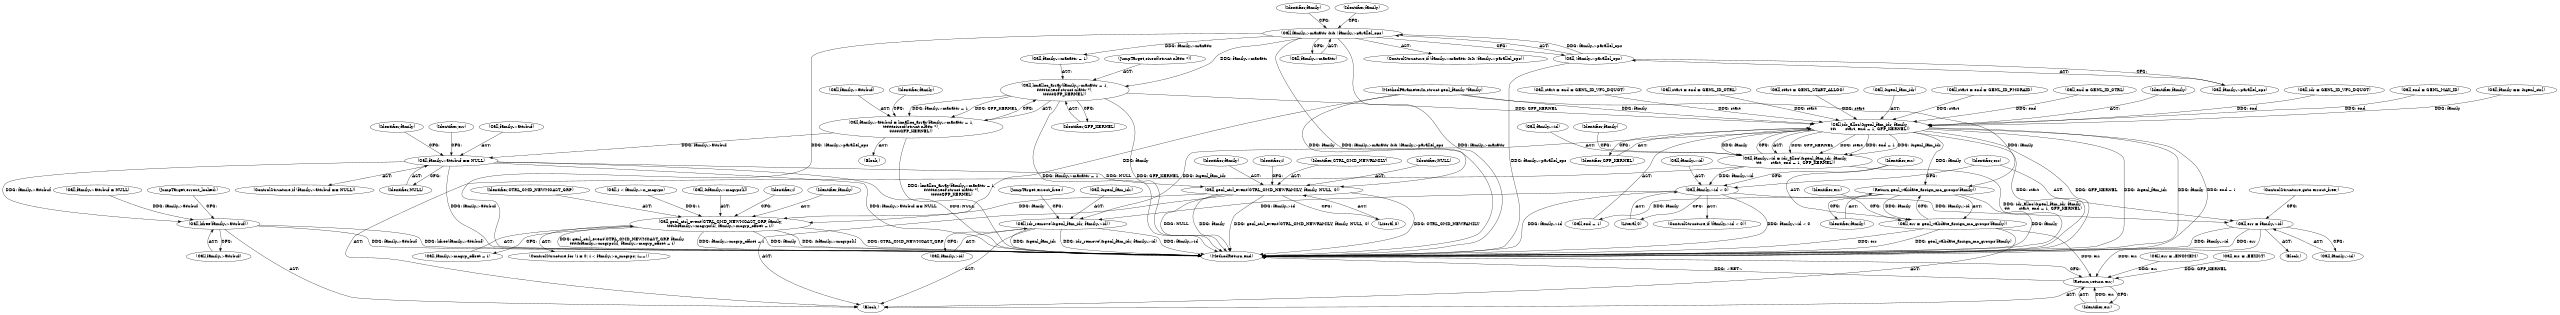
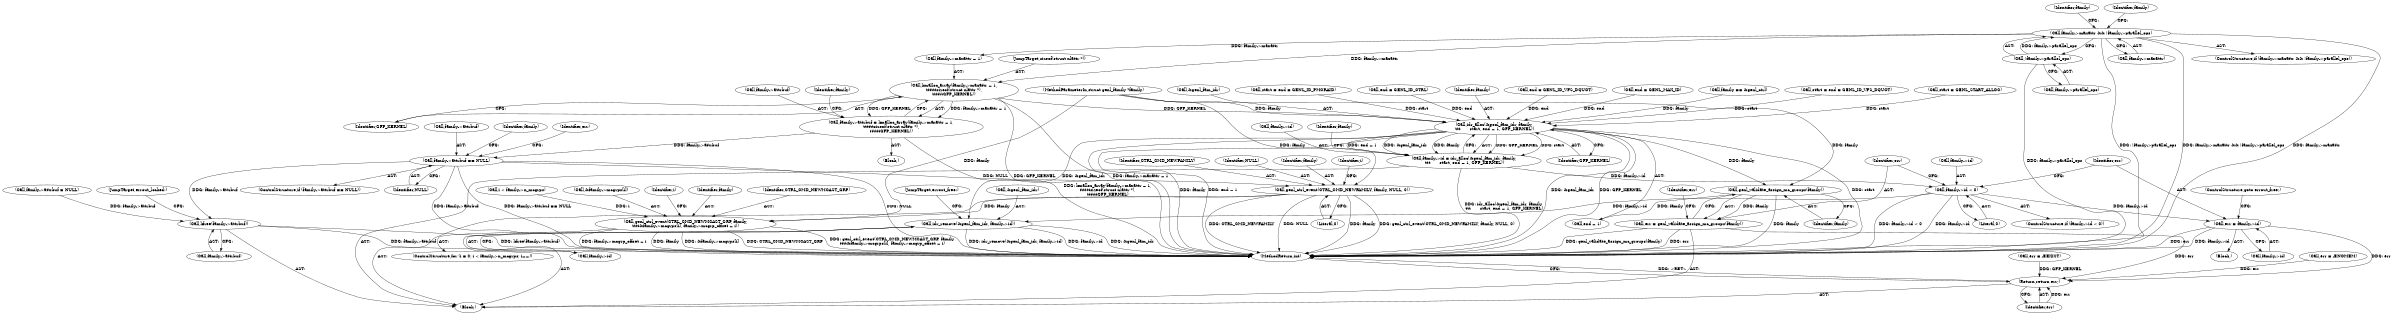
  digraph {
    n1 [label="(Call,kmalloc_array(family->maxattr + 1,\n\t\t\t\t\t\tsizeof(struct nlattr *),\n\t\t\t\t\t\tGFP_KERNEL))"]
    n2 [label="(Call,family->attrbuf = kmalloc_array(family->maxattr + 1,\n\t\t\t\t\t\tsizeof(struct nlattr *),\n\t\t\t\t\t\tGFP_KERNEL))"]
    n3 [label="(Call,idr_alloc(&genl_fam_idr, family,\n \t\t\t       start, end + 1, GFP_KERNEL))"]
    n4 [label="(Identifier,GFP_KERNEL)"]
-   n5 [label="(MethodReturn,end)"]
+   n5 [label="(MethodReturn,int)"]
    n6 [label="(Call,family->attrbuf == NULL)"]
    n7 [label="(Block,)"]
    n8 [label="(Call,family->id = idr_alloc(&genl_fam_idr, family,\n \t\t\t       start, end + 1, GFP_KERNEL))"]
    n9 [label="(Call,idr_remove(&genl_fam_idr, family->id))"]
-   n10 [label="(Return,genl_validate_assign_mc_groups(family))"]
+   n10 [label="(Call,genl_validate_assign_mc_groups(family))"]
    n11 [label="(Identifier,GFP_KERNEL)"]
    n12 [label="(Return,return err;)"]
    n13 [label="(Call,family->maxattr && !family->parallel_ops)"]
    n14 [label="(Call,!family->parallel_ops)"]
    n15 [label="(Call,family->maxattr)"]
    n16 [label="(Call,family->maxattr + 1)"]
    n17 [label="(ControlStructure,if (family->maxattr && !family->parallel_ops))"]
    n18 [label="(Call,family->parallel_ops)"]
    n19 [label="(Call,genl_ctrl_event(CTRL_CMD_NEWFAMILY, family, NULL, 0))"]
    n20 [label="(Call,kfree(family->attrbuf))"]
    n21 [label="(Identifier,NULL)"]
    n22 [label="(ControlStructure,if (family->attrbuf == NULL))"]
    n23 [label="(Call,genl_ctrl_event(CTRL_CMD_NEWMCAST_GRP, family,\n\t\t\t\t&family->mcgrps[i], family->mcgrp_offset + i))"]
    n24 [label="(Literal,0)"]
    n25 [label="(Block,)"]
    n26 [label="(Call,family->attrbuf)"]
-   n27 [label="(Call,family->mcgrp_offset + i)"]
    n28 [label="(ControlStructure,for (i = 0; i < family->n_mcgrps; i++))"]
    n29 [label="(Call,family->id < 0)"]
    n30 [label="(Call,family->id)"]
    n31 [label="(Call,err = genl_validate_assign_mc_groups(family))"]
    n32 [label="(Identifier,family)"]
    n33 [label="(Call,end + 1)"]
    n34 [label="(Call,err = family->id)"]
    n35 [label="(Literal,0)"]
    n36 [label="(ControlStructure,if (family->id < 0))"]
    n37 [label="(Block,)"]
    n38 [label="(Call,family->id)"]
    n39 [label="(Identifier,err)"]
    n40 [label="(Identifier,err)"]
    n41 [label="(Identifier,family)"]
-   n42 [label="(Call,start = end = GENL_ID_CTRL)"]
    n43 [label="(Call,start = GENL_START_ALLOC)"]
    n44 [label="(Identifier,family)"]
    n45 [label="(Call,family->id)"]
    n46 [label="(Identifier,i)"]
    n47 [label="(ControlStructure,goto errout_free;)"]
    n48 [label="(Call,&genl_fam_idr)"]
    n49 [label="(Call,start = end = GENL_ID_PMCRAID)"]
    n50 [label="(JumpTarget,sizeof(struct nlattr *))"]
    n51 [label="(Call,&genl_fam_idr)"]
    n52 [label="(Call,end = GENL_ID_CTRL)"]
    n53 [label="(Identifier,family)"]
    n54 [label="(Identifier,family)"]
-   n55 [label="(Call,idr = GENL_ID_VFS_DQUOT)"]
+   n55 [label="(Call,end = GENL_ID_VFS_DQUOT)"]
    n56 [label="(Identifier,CTRL_CMD_NEWFAMILY)"]
    n57 [label="(Call,family->attrbuf = NULL)"]
    n58 [label="(Call,end = GENL_MAX_ID)"]
    n59 [label="(Identifier,NULL)"]
    n60 [label="(Call,err = -ENOMEM)"]
    n61 [label="(Identifier,family)"]
    n62 [label="(Identifier,err)"]
    n63 [label="(Call,family == &genl_ctrl)"]
    n64 [label="(Call,err = -EEXIST)"]
    n65 [label="(Identifier,CTRL_CMD_NEWMCAST_GRP)"]
    n66 [label="(Identifier,i)"]
    n67 [label="(Call,start = end = GENL_ID_VFS_DQUOT)"]
    n68 [label="(Identifier,err)"]
    n69 [label="(Call,i < family->n_mcgrps)"]
    n70 [label="(Identifier,family)"]
    n71 [label="(Call,&family->mcgrps[i])"]
    n72 [label="(JumpTarget,errout_locked:)"]
    n73 [label="(Identifier,family)"]
    n74 [label="(Call,family->id)"]
    n75 [label="(Call,family->attrbuf)"]
    n76 [label="(Identifier,err)"]
    n77 [label="(MethodParameterIn,struct genl_family *family)"]
    n78 [label="(Identifier,family)"]
    n79 [label="(Call,family->attrbuf)"]
    n80 [label="(JumpTarget,errout_free:)"]
    n1 -> n2 [label="AST: "]
    n1 -> n2 [label="DDG: family->maxattr + 1"]
    n1 -> n2 [label="DDG: GFP_KERNEL"]
    n1 -> n3 [label="DDG: GFP_KERNEL"]
    n1 -> n4 [label="CFG: "]
    n1 -> n5 [label="DDG: GFP_KERNEL"]
    n1 -> n5 [label="DDG: family->maxattr + 1"]
    n2 -> n1 [label="CFG: "]
    n2 -> n5 [label="DDG: kmalloc_array(family->maxattr + 1,\n\t\t\t\t\t\tsizeof(struct nlattr *),\n\t\t\t\t\t\tGFP_KERNEL)"]
    n2 -> n6 [label="DDG: family->attrbuf"]
    n2 -> n7 [label="AST: "]
    n3 -> n5 [label="DDG: start"]
    n3 -> n5 [label="DDG: family"]
    n3 -> n5 [label="DDG: end + 1"]
    n3 -> n5 [label="DDG: &genl_fam_idr"]
    n3 -> n5 [label="DDG: GFP_KERNEL"]
    n3 -> n8 [label="AST: "]
    n3 -> n8 [label="DDG: GFP_KERNEL"]
    n3 -> n8 [label="DDG: start"]
    n3 -> n8 [label="DDG: end + 1"]
    n3 -> n8 [label="DDG: &genl_fam_idr"]
    n3 -> n8 [label="DDG: family"]
    n3 -> n9 [label="DDG: &genl_fam_idr"]
    n3 -> n10 [label="DDG: family"]
    n3 -> n11 [label="CFG: "]
    n4 -> n1 [label="AST: "]
    n5 -> n12 [label="CFG: "]
    n6 -> n5 [label="DDG: family->attrbuf == NULL"]
    n6 -> n5 [label="DDG: NULL"]
    n6 -> n5 [label="DDG: family->attrbuf"]
    n6 -> n19 [label="DDG: NULL"]
    n6 -> n20 [label="DDG: family->attrbuf"]
    n6 -> n21 [label="CFG: "]
    n6 -> n22 [label="AST: "]
    n8 -> n3 [label="CFG: "]
    n8 -> n5 [label="DDG: idr_alloc(&genl_fam_idr, family,\n \t\t\t       start, end + 1, GFP_KERNEL)"]
    n8 -> n25 [label="AST: "]
    n8 -> n29 [label="DDG: family->id"]
    n9 -> n5 [label="DDG: &genl_fam_idr"]
    n9 -> n5 [label="DDG: idr_remove(&genl_fam_idr, family->id)"]
    n9 -> n5 [label="DDG: family->id"]
    n9 -> n25 [label="AST: "]
    n9 -> n30 [label="CFG: "]
    n10 -> n5 [label="DDG: family"]
    n10 -> n31 [label="AST: "]
    n10 -> n31 [label="DDG: family"]
    n10 -> n32 [label="CFG: "]
    n10 -> n33 [label="DDG: family"]
    n11 -> n3 [label="AST: "]
    n12 -> n5 [label="DDG: <RET>"]
    n12 -> n25 [label="AST: "]
    n12 -> n39 [label="CFG: "]
    n13 -> n1 [label="DDG: family->maxattr"]
    n13 -> n5 [label="DDG: !family->parallel_ops"]
    n13 -> n5 [label="DDG: family->maxattr && !family->parallel_ops"]
    n13 -> n5 [label="DDG: family->maxattr"]
    n13 -> n14 [label="CFG: "]
    n13 -> n15 [label="CFG: "]
    n13 -> n16 [label="DDG: family->maxattr"]
    n13 -> n17 [label="AST: "]
    n14 -> n5 [label="DDG: family->parallel_ops"]
    n14 -> n13 [label="AST: "]
    n14 -> n13 [label="DDG: family->parallel_ops"]
    n14 -> n18 [label="CFG: "]
    n15 -> n13 [label="AST: "]
    n16 -> n1 [label="AST: "]
    n18 -> n14 [label="AST: "]
    n19 -> n5 [label="DDG: CTRL_CMD_NEWFAMILY"]
    n19 -> n5 [label="DDG: NULL"]
    n19 -> n5 [label="DDG: family"]
    n19 -> n5 [label="DDG: genl_ctrl_event(CTRL_CMD_NEWFAMILY, family, NULL, 0)"]
    n19 -> n23 [label="DDG: family"]
    n19 -> n24 [label="CFG: "]
    n19 -> n25 [label="AST: "]
    n20 -> n5 [label="DDG: kfree(family->attrbuf)"]
    n20 -> n5 [label="DDG: family->attrbuf"]
    n20 -> n25 [label="AST: "]
    n20 -> n26 [label="CFG: "]
    n21 -> n6 [label="AST: "]
    n23 -> n5 [label="DDG: CTRL_CMD_NEWMCAST_GRP"]
    n23 -> n5 [label="DDG: genl_ctrl_event(CTRL_CMD_NEWMCAST_GRP, family,\n\t\t\t\t&family->mcgrps[i], family->mcgrp_offset + i)"]
    n23 -> n5 [label="DDG: family->mcgrp_offset + i"]
    n23 -> n5 [label="DDG: family"]
    n23 -> n5 [label="DDG: &family->mcgrps[i]"]
-   n23 -> n27 [label="CFG: "]
    n23 -> n28 [label="AST: "]
    n24 -> n19 [label="AST: "]
    n26 -> n20 [label="AST: "]
-   n27 -> n23 [label="AST: "]
    n29 -> n5 [label="DDG: family->id"]
    n29 -> n5 [label="DDG: family->id < 0"]
    n29 -> n9 [label="DDG: family->id"]
    n29 -> n34 [label="DDG: family->id"]
    n29 -> n35 [label="CFG: "]
    n29 -> n36 [label="AST: "]
    n30 -> n9 [label="AST: "]
    n31 -> n5 [label="DDG: err"]
    n31 -> n5 [label="DDG: genl_validate_assign_mc_groups(family)"]
    n31 -> n10 [label="CFG: "]
    n31 -> n12 [label="DDG: err"]
    n31 -> n25 [label="AST: "]
    n32 -> n10 [label="AST: "]
    n33 -> n3 [label="AST: "]
    n34 -> n5 [label="DDG: err"]
    n34 -> n5 [label="DDG: family->id"]
    n34 -> n12 [label="DDG: err"]
    n34 -> n37 [label="AST: "]
    n34 -> n38 [label="CFG: "]
    n35 -> n29 [label="AST: "]
    n38 -> n34 [label="AST: "]
    n39 -> n12 [label="AST: "]
    n39 -> n12 [label="DDG: err"]
    n40 -> n31 [label="CFG: "]
    n41 -> n13 [label="CFG: "]
-   n42 -> n3 [label="DDG: start"]
    n43 -> n3 [label="DDG: start"]
    n44 -> n6 [label="CFG: "]
    n45 -> n8 [label="AST: "]
    n46 -> n23 [label="CFG: "]
    n47 -> n34 [label="CFG: "]
    n48 -> n3 [label="AST: "]
    n49 -> n3 [label="DDG: start"]
    n50 -> n1 [label="AST: "]
    n51 -> n9 [label="AST: "]
    n52 -> n3 [label="DDG: end"]
    n53 -> n3 [label="AST: "]
    n54 -> n23 [label="AST: "]
    n55 -> n3 [label="DDG: end"]
    n56 -> n19 [label="AST: "]
    n57 -> n20 [label="DDG: family->attrbuf"]
    n58 -> n3 [label="DDG: end"]
    n59 -> n19 [label="AST: "]
    n60 -> n12 [label="DDG: err"]
    n61 -> n19 [label="AST: "]
    n62 -> n6 [label="CFG: "]
    n63 -> n3 [label="DDG: family"]
    n64 -> n12 [label="DDG: GFP_KERNEL"]
    n65 -> n23 [label="AST: "]
    n66 -> n19 [label="CFG: "]
    n67 -> n3 [label="DDG: start"]
    n68 -> n29 [label="CFG: "]
    n68 -> n34 [label="AST: "]
    n69 -> n23 [label="DDG: i"]
    n70 -> n2 [label="CFG: "]
    n71 -> n23 [label="AST: "]
    n72 -> n20 [label="CFG: "]
    n73 -> n8 [label="CFG: "]
    n74 -> n29 [label="AST: "]
    n75 -> n6 [label="AST: "]
    n76 -> n29 [label="CFG: "]
    n76 -> n31 [label="AST: "]
    n77 -> n3 [label="DDG: family"]
    n77 -> n10 [label="DDG: family"]
    n77 -> n19 [label="DDG: family"]
    n77 -> n23 [label="DDG: family"]
    n78 -> n13 [label="CFG: "]
    n79 -> n2 [label="AST: "]
    n80 -> n9 [label="CFG: "]
  }
